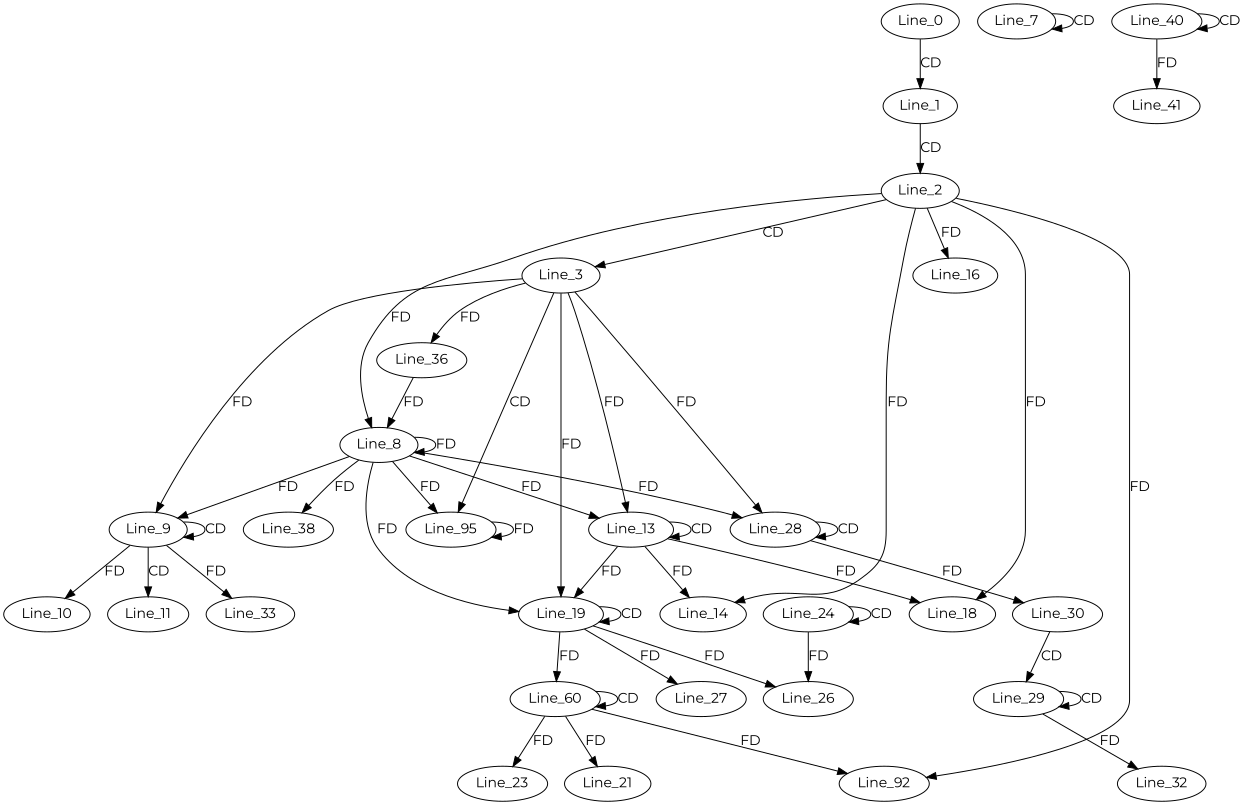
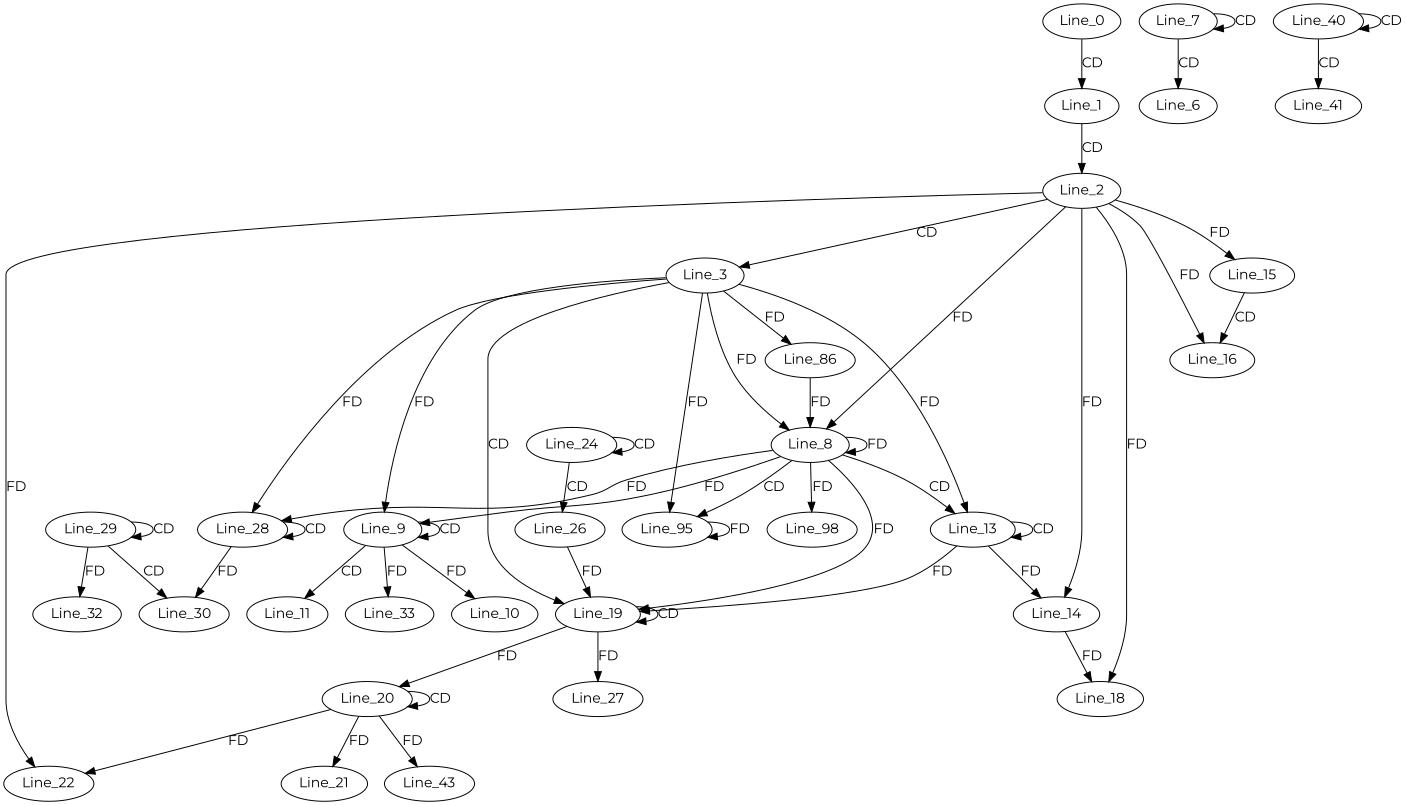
  digraph {
    fontname=Montserrat
    node [fontname=Montserrat]
    edge [fontname=Montserrat]
    Line_0
    Line_1
    Line_2
    Line_3
    Line_8
    Line_14
+   Line_15
    Line_16
    Line_18
-   Line_22 [label=Line_92]
+   Line_22
    Line_9
    Line_13
    Line_19
    Line_28
-   Line_36
+   Line_36 [label=Line_86]
    n16 [label=Line_95]
-   Line_38
+   Line_38 [label=Line_98]
    Line_10
    Line_11
    Line_33
-   Line_20 [label=Line_60]
+   Line_20
    n22 [label=Line_26]
    Line_27
    Line_30
    n25 [label=Line_7]
+   Line_6
    Line_21
-   Line_23
+   Line_23 [label=Line_43]
    Line_24
    Line_29
    Line_32
    Line_40
    Line_41
    Line_0 -> Line_1 [label=CD]
    Line_1 -> Line_2 [label=CD]
    Line_2 -> Line_3 [label=CD]
    Line_2 -> Line_8 [label=FD]
    Line_2 -> Line_14 [label=FD]
+   Line_2 -> Line_15 [label=FD]
    Line_2 -> Line_16 [label=FD]
    Line_2 -> Line_18 [label=FD]
    Line_2 -> Line_22 [label=FD]
+   Line_3 -> Line_8 [label=FD]
    Line_3 -> Line_9 [label=FD]
    Line_3 -> Line_13 [label=FD]
-   Line_3 -> Line_19 [label=FD]
+   Line_3 -> Line_19 [label=CD]
    Line_3 -> Line_28 [label=FD]
    Line_3 -> Line_36 [label=FD]
-   Line_3 -> n16 [label=CD]
+   Line_3 -> n16 [label=FD]
    Line_8 -> Line_8 [label=FD]
    Line_8 -> Line_9 [label=FD]
-   Line_8 -> Line_13 [label=FD]
+   Line_8 -> Line_13 [label=CD]
    Line_8 -> Line_19 [label=FD]
    Line_8 -> Line_28 [label=FD]
-   Line_8 -> n16 [label=FD]
+   Line_8 -> n16 [label=CD]
    Line_8 -> Line_38 [label=FD]
+   Line_15 -> Line_16 [label=CD]
    Line_9 -> Line_9 [label=CD]
    Line_9 -> Line_10 [label=FD]
    Line_9 -> Line_11 [label=CD]
    Line_9 -> Line_33 [label=FD]
    Line_13 -> Line_14 [label=FD]
-   Line_13 -> Line_18 [label=FD]
+   Line_14 -> Line_18 [label=FD]
    Line_13 -> Line_13 [label=CD]
    Line_13 -> Line_19 [label=FD]
    Line_19 -> Line_19 [label=CD]
    Line_19 -> Line_20 [label=FD]
-   Line_19 -> n22 [label=FD]
+   n22 -> Line_19 [label=FD]
    Line_19 -> Line_27 [label=FD]
    Line_28 -> Line_28 [label=CD]
    Line_28 -> Line_30 [label=FD]
    Line_36 -> Line_8 [label=FD]
    n16 -> n16 [label=FD]
    Line_20 -> Line_22 [label=FD]
    Line_20 -> Line_20 [label=CD]
    Line_20 -> Line_21 [label=FD]
    Line_20 -> Line_23 [label=FD]
    n25 -> n25 [label=CD]
-   Line_24 -> n22 [label=FD]
+   n25 -> Line_6 [label=CD]
+   Line_24 -> n22 [label=CD]
    Line_24 -> Line_24 [label=CD]
-   Line_30 -> Line_29 [label=CD]
+   Line_29 -> Line_30 [label=CD]
    Line_29 -> Line_29 [label=CD]
    Line_29 -> Line_32 [label=FD]
    Line_40 -> Line_40 [label=CD]
-   Line_40 -> Line_41 [label=FD]
+   Line_40 -> Line_41 [label=CD]
  }
